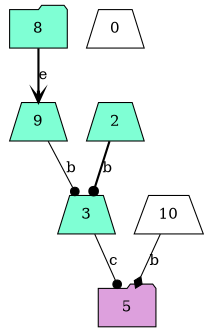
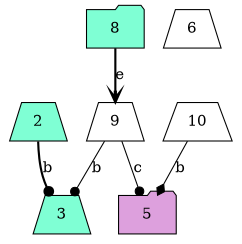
  strict digraph {
    node [fillcolor=aquamarine shape=trapezium style=filled]
    edge [arrowhead=dot style=solid]
    n1 [label=8 shape=folder]
-   9
+   9 [fillcolor=white]
    3
    2
    5 [fillcolor=plum shape=folder]
-   0 [fillcolor=white]
+   0 [fillcolor=white label=6]
    10 [fillcolor=white]
    n1 -> 9 [arrowhead=vee label=e style=bold]
    9 -> 3 [label=b]
-   3 -> 5 [label=c]
+   9 -> 5 [label=c]
    2 -> 3 [label=b style=bold]
    10 -> 5 [arrowhead=diamond label=b]
  }
